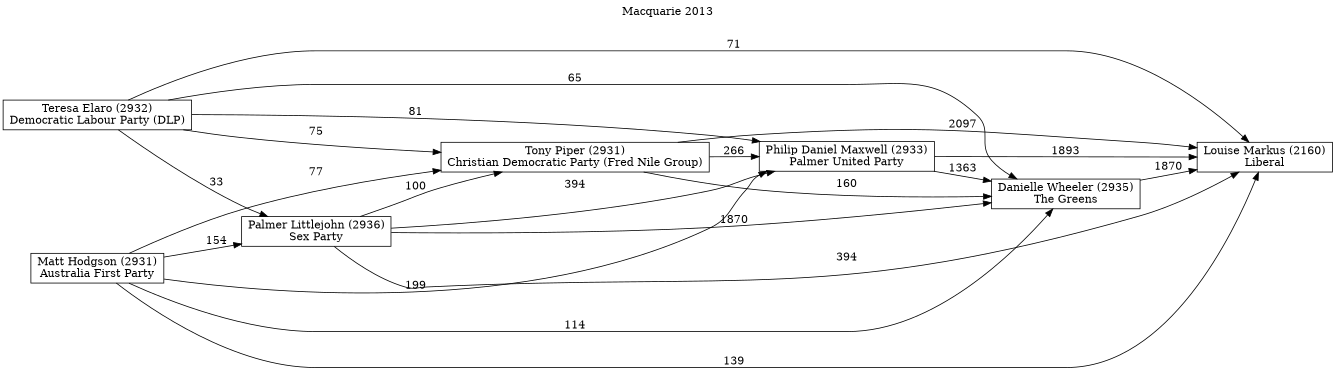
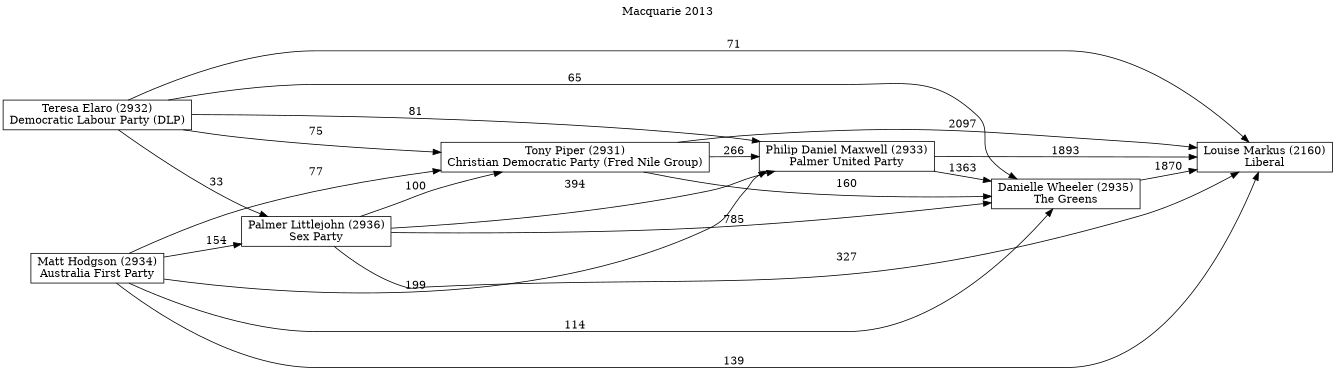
  digraph {
    label="Macquarie 2013"
    labelloc=t
    mclimit=2
    rankdir=LR
    node [shape=box]
    n1 [label="Louise Markus (2160)\nLiberal"]
    n2 [label="Danielle Wheeler (2935)\nThe Greens"]
    n3 [label="Philip Daniel Maxwell (2933)\nPalmer United Party"]
    n4 [label="Tony Piper (2931)\nChristian Democratic Party (Fred Nile Group)"]
    n5 [label="Palmer Littlejohn (2936)\nSex Party"]
-   n6 [label="Matt Hodgson (2931)\nAustralia First Party"]
+   n6 [label="Matt Hodgson (2934)\nAustralia First Party"]
    n7 [label="Teresa Elaro (2932)\nDemocratic Labour Party (DLP)"]
    n2 -> n1 [label=1870]
    n3 -> n1 [label=1893]
    n3 -> n2 [label=1363]
    n4 -> n1 [label=2097]
    n4 -> n2 [label=160]
    n4 -> n3 [label=266]
-   n5 -> n1 [label=394]
-   n5 -> n2 [label=1870]
+   n5 -> n1 [label=327]
+   n5 -> n2 [label=785]
    n5 -> n3 [label=394]
    n5 -> n4 [label=100]
    n6 -> n1 [label=139]
    n6 -> n2 [label=114]
    n6 -> n3 [label=199]
    n6 -> n4 [label=77]
    n6 -> n5 [label=154]
    n7 -> n1 [label=71]
    n7 -> n2 [label=65]
    n7 -> n3 [label=81]
    n7 -> n4 [label=75]
    n7 -> n5 [label=33]
  }
